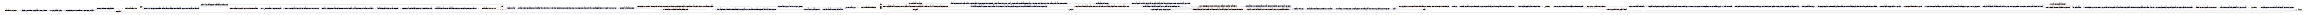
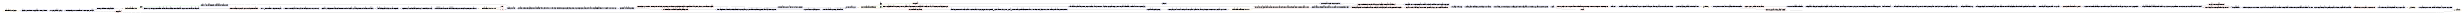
  digraph {
    rankdir=LR
    node [color=blue shape=box]
    "EleanorRank4Convo3 begins." [color=orange shape=""]
    n2 [label="Здається, у мене вийшло. Я прорвалася. У мене був зв’язок."]
    n3 [label="Ти тут? Будь ласка, будь тут."]
    n4 [label="Мені доведеться робити це телепатично? О Боже. Прошу, не зараз."]
    n5 [label="Елеоноро, повільніше. Що відбувається?"]
    n6 [color=red label="[Ігнорувати.]"]
    n7 [color=orange label="Check boolean EleanorSister" shape=""]
    "Chat ends." [color=orange shape=""]
    n9 [label="Інша я. Та, що стала черницею. Я намагалася зв’язатися з нею."]
    n10 [label="Відколи ти тут, мене турбує одне питання. Питання, на яке, здається, я щойно відповіла. І дорогий Соле, я не знаю, що я наробила."]
    n11 [label="Я щойно зробила це."]
    n12 [color=red label="Почни з початку. Я не розумію, про що ти говориш. Яке питання?"]
    n13 [label="Звичайно, це ніколи не спрацює, поки я залишаюся в цьому світі. Я вже є «я» цього світу. Мені довелося пройти крізь ревучу білину. Морок чорної зірки. Затоку п’явок. Так ти потрапляєш на інший бік. Можливе і те, що могло бути."]
    n14 [label="Ти! Ти — кляте питання. Ти існуєш не лише раз."]
    n15 [label="Порожнеча! Я бачила Порожнечу!"]
    n16 [label="І якщо ти можеш існувати в іншому світі, як інша версія себе, то чому я не можу?"]
    n17 [color=red label="Ти… впевнена, що ти не залізла в спеціальну заначку Летті?"]
    n18 [color=red label="Це не повинно бути можливим, Елеоноро. Ніхто не входив у Порожнечу, поки цього не зробив Альбрехт Ентраті. Це дуже далеко в майбутньому від того, де ми знаходимося зараз."]
    n19 [label="Десь там, у підтверджених на сьогодні величезних можливих всесвітах, була та версія мене, якою я завжди хотіла стати."]
    n20 [label="Любий мандрівниче, я захоплююся твоєю здатністю використовувати гумор як механізм подолання труднощів, але я зараз цілком серйозно."]
    n21 [label="Я увійшла своїм розумом, а не тілом. Ось у чому різниця."]
    n22 [label="Та, яка відвернулася від світу, щоб стати черницею."]
    n23 [label="Я зробила те, що збиралася зробити."]
    n24 [label="Ай моя голова ой-ой-ой"]
    n25 [label="Послушниця Луа сидить десь на вершині гори, в оточенні квітучих хмар."]
    n26 [label="Я не тільки бачила Порожнечу, я зайшла в неї."]
    n27 [color=orange label="Check boolean EleanorIndifference2" shape=""]
    n28 [label="Я намагалася зв’язатися з нею. Намагалася дотягнутися до неї крізь Порожнечу, щоби знайти її."]
    n29 [color=red label="Якщо ти справді ввійшла в Порожнечу, я не можу сказати, на яку небезпеки ти себе наразила. Ти знаєш, що там є, та все одно просто занурюєшся туди?"]
    n30 [color=red label="Ти здуріла?!"]
    n31 [color=red label="Що ти побачила? Що сталося?"]
    n32 [color=orange label="Boolean EleanorSister is now true." shape=""]
    n33 [label="Так я взагалі потрапила в Порожнечу. Через ці спогади. Жах був лише димом, а крізь дим проступали БРАМА. Якби я не була так налякана, то побачила б її чітко з першого разу."]
    n34 [label="Анітрохи."]
    n35 [label="Таке відчуття неможливо описати словами. Ти дивишся на світ і просто ЗНАЄШ, що вся буденність — будівлі, машини, люди, роботи, рутина — це лише тонка скоринка над бездонним жахом, і якби люди колись усвідомили це, вони б почали кричати та не зупинилися ніколи."]
    n36 [color=red label="О ні."]
    n37 [color=red label="І…?"]
    n38 [color=red label="Це була помилка. Воно забрало Русалку. Воно було до біса близько, щоби забрати Альбрехта. Воно може легко забрати й тебе."]
    n39 [label="Просто послухай. Прошу. І спробуй зрозуміти."]
    n40 [label="Я провалилася крізь скоринку."]
    n41 [label="Воно намагалося. Я відчувала це. Я знала, що йому цікаво, що воно тягнеться до мене."]
    n42 [color=red label="Отже, з нескінченності можливих світів ти просто випадково опинилася в правильному?"]
    n43 [color=red label="Елеоноро, Байдужість може виглядати як завгодно. Вона була схожа на Альбрехта, коли він уперше з нею зіткнувся."]
    n44 [label="Це не була пустота. Я могла би це витримати. Це тривало і тривало вічно, але це був не просто холодний космос. Щось там було зі мною."]
    n45 [label="Це нормально, що ти хочеш переконатися. Я знаю, це звучить божевільно. Просто вислухай мене, добре?"]
    n46 [color=red label="Я думаю, можливо, вона відчула, чого ти хочеш, і прийняла ту форму, яку ти сподівалася побачити."]
+   n47 [color=orange label="Boolean EleanorIndifference2 is now true." shape=""]
    n48 [label="Я укладу з тобою угоду."]
    n49 [label="Спочатку дайте мені закінчити розповідь про те, що сталося."]
    n50 [label="Коли я закінчу, ти зможеш вирішити, чи це Байдужість зі мною пожартувала, чи ні. Обіцяю, я буду ставитися до тебе серйозно."]
    n51 [label="Угода?"]
    n52 [color=red label="Угода."]
    n53 [color=red label="Я не можу повірити, що ти це зробила. Ніколи більше так не роби, Елеоноро! Я НЕ МОЖУ ВТРАТИТИ ТЕБЕ ЧЕРЕЗ ЦЕ!"]
    n54 [label="Вибач, що?"]
    n55 [label="Отже, як я вже казала. Я знайшла її."]
    n56 [label="Я відчувала, як Байдужість спостерігає. Я відчувала, як вона зробила обличчя, схоже на одну з тих висохлих мумій пустелі, коли потягнулася до мене. Я зв’язалася з другою «я», і вона мене витягла."]
    n57 [label="Я не знаю, що сказати. Я трохи занепокоєна, тому що ти звучиш так засмучено, але я не думала, що тебе це так сильно хвилює."]
    n58 [label="Вона сиділа в позі лотоса в якійсь святині просто неба, поруч з ямою, повною вугілля. Була ніч. Місяць був тьмяний, проглядав крізь закручені хмари."]
    n59 [label="Зі мною все гаразд. Будь ласка, не хвилюйся за мене."]
    n60 [label="Вона приклала палець до губ."]
    n61 [color=orange label="+5 Chemistry" shape=""]
    n62 [label="На секунду я відчула, що ця велетенська рука все ще мацає мене. Потім вона відсахнулася, наче гільйотина опустилася на один з її пальців."]
    n63 [label="Я не можу нічого пообіцяти, але я постараюся більше тебе не лякати."]
    n64 [label="Шепотіла трава. Цвіркуни співали. Ми були самі."]
    n65 [color=red label="Добре… просто… розкажи мені, що сталося."]
    n66 [color=red label="Я не можу приймати в цьому участь. [Кінець.]"]
    n67 [color=red label="Усе це звучить жахливо знайомо. А потім?"]
    n68 [label="Ми сиділи біля вогнища одна навпроти одної. Вона не говорила, але дозволила мені зазирнути в її думки, м’яко і по-сестринськи."]
    n69 [label="Вона була така щаслива, така задоволена. Жінка в тому місці, яке їй було призначено. Мозолисті ноги, ясні очі. Дихати вогнем і пити місяць."]
    n70 [color=red label="Отже, ти відчула, що це БУВ правильний вибір для тебе?"]
    n71 [color=red label="Чи була у тебе спокуса залишитися?"]
    n72 [label="Ні! Якраз навпаки!"]
    n73 [label="Мені не потрібно було йти цим шляхом, тому що вона його вже пройшла. Хіба ти не бачиш? Я тепер вільна. Мені ніколи не потрібно вдаватися в питання «а що, якби», тому що сестра Елеонора вже Є. Вона прикриває мою спину. Я правильно висловилася?"]
    n74 [color=red label="Начебто? Все, що я хочу знати, чи допомогло це?"]
    n75 [label="О так. Я ніколи не була більш упевнена в тому, що робити далі."]
    n76 [color=orange label="+15 Chemistry" shape=""]
    n77 [label="Я збираюся прожити життя, яке вона мені відкрила, і прожити його до кінця."]
    "EleanorRank4Convo3 begins." -> n2
    n2 -> n3
    n3 -> n4
    n4 -> n5
    n4 -> n6
    n5 -> n7
    n6 -> "Chat ends."
    n7 -> n9 [color=green label=true]
    n7 -> n10 [color=brown label=false]
    n9 -> n11
    n10 -> n12
    n11 -> n13
    n12 -> n14
    n13 -> n15
    n14 -> n16
    n15 -> n17
    n15 -> n18
    n16 -> n19
    n17 -> n20
    n18 -> n21
    n19 -> n22
    n20 -> n23
    n21 -> n24
    n22 -> n25
    n23 -> n26
    n24 -> n27
    n25 -> n28
    n26 -> n24
    n27 -> n29 [color=green label=true]
    n27 -> n30 [color=green label=true]
    n27 -> n30 [color=brown label=false]
    n27 -> n31 [color=brown label=false]
    n28 -> n32
    n29 -> n33
    n30 -> n34
    n31 -> n35
    n32 -> n36
    n32 -> n37
    n33 -> n38
    n34 -> n39
    n35 -> n40
    n37 -> n11
    n38 -> n41
    n39 -> n42
    n39 -> n43
    n40 -> n44
    n41 -> n42
    n41 -> n43
    n42 -> n45
    n43 -> n46
+   n44 -> n47
    n45 -> n48
    n46 -> n48
+   n47 -> n38
    n48 -> n49
    n49 -> n50
    n50 -> n51
    n51 -> n52
    n51 -> n53
    n53 -> n54
    n54 -> n57
    n55 -> n56
    n56 -> n58
    n57 -> n59
    n58 -> n60
    n59 -> n61
    n60 -> n62
    n61 -> n63
    n62 -> n64
    n63 -> n65
    n63 -> n66
    n64 -> n67
    n65 -> n55
    n66 -> "Chat ends."
    n67 -> n68
    n68 -> n69
    n69 -> n70
    n69 -> n71
    n70 -> n72
    n71 -> n72
    n72 -> n73
    n73 -> n74
    n74 -> n75
    n75 -> n76
    n76 -> n77
    n77 -> "Chat ends."
  }
